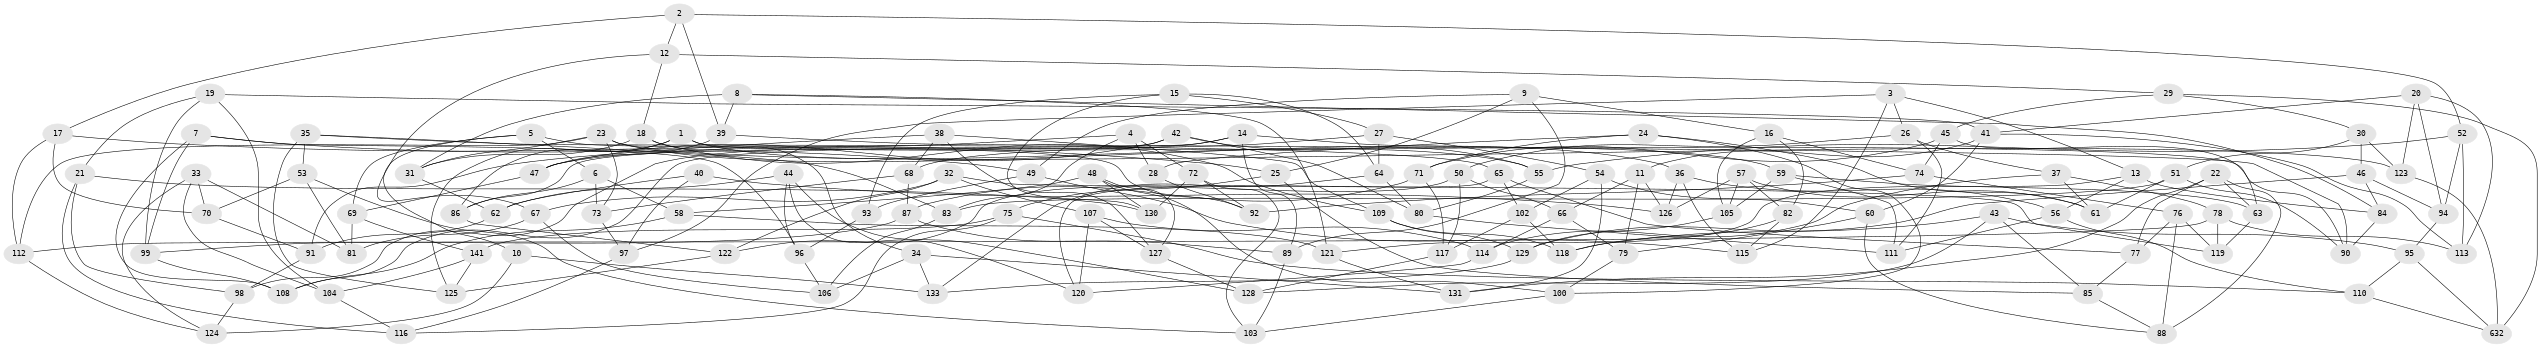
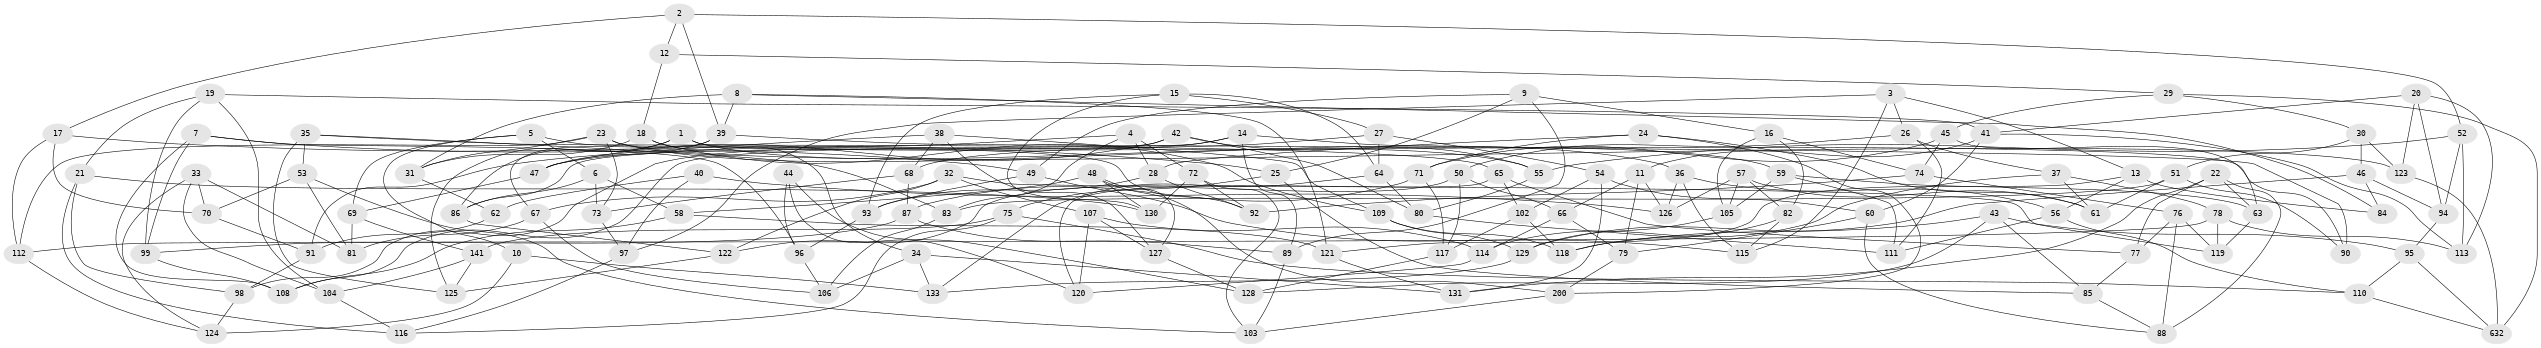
  graph {
    fontname="DejaVu Sans Mono"
    node [color=gray90 fontname="DejaVu Sans Mono" style=filled]
    edge [fontname="DejaVu Sans Mono"]
    1
    55
    86
    90
    125
    80
    122
    2
    12
    17
    39
    52
    18
    29
    67
    25
    70
    112
    47
    94
    113
    3
    13
    26
    97
    115
    84
    121
    56
    37
    50
    111
    116
    4
    28
    72
    83
    92
    93
    69
    130
    103
    106
    5
    6
    10
    58
    73
    124
    133
    81
    n52 [label=141]
    108
    7
    49
    96
    99
    8
    31
    62
    131
    9
    16
    89
    74
    82
    105
    75
    85
    11
    66
    79
    126
    114
-   100
+   100 [label=200]
    34
    109
    30
    45
    n80 [label=632]
    110
    14
    59
    98
    63
    15
    27
    64
    54
    68
    76
    118
    129
    91
    19
    21
    41
    104
    60
    20
    123
    95
    22
    77
    88
    119
    23
    36
    24
    61
    71
    117
    87
    78
    102
    46
    51
    32
    107
    127
    120
    33
    35
    53
    65
    38
    128
    40
    42
    43
    44
    48
    57
    1 -- 55
    1 -- 86
    1 -- 90
    1 -- 125
    55 -- 80
    86 -- 122
    80 -- 111
    122 -- 125
    2 -- 12
    2 -- 17
    2 -- 39
    2 -- 52
    12 -- 18
    12 -- 29
-   12 -- 67
+   39 -- 67
    17 -- 25
    17 -- 70
    17 -- 112
    39 -- 90
    39 -- 47
    52 -- 55
    52 -- 94
    52 -- 113
    18 -- 31
    18 -- 34
    18 -- 109
    29 -- 30
    29 -- 45
    29 -- n80
    67 -- 106
    67 -- 81
    25 -- 75
    25 -- 85
    70 -- 91
    112 -- 124
    47 -- 69
    94 -- 95
    3 -- 13
    3 -- 26
    3 -- 97
    3 -- 115
    13 -- 84
    13 -- 121
    13 -- 56
    26 -- 37
    26 -- 50
    26 -- 111
    97 -- 116
-   84 -- 90
    121 -- 131
    56 -- 111
    56 -- 110
    37 -- 114
    37 -- 61
    37 -- 78
    50 -- 122
    50 -- 66
    50 -- 117
    4 -- 47
    4 -- 28
    4 -- 72
    4 -- 83
    28 -- 92
+   28 -- 93
    72 -- 92
    72 -- 130
    72 -- 103
    83 -- 106
    93 -- 96
    69 -- 81
    69 -- n52
    5 -- 92
    5 -- 69
    5 -- 6
    5 -- 10
    6 -- 86
    6 -- 58
    6 -- 73
    10 -- 124
    10 -- 133
    58 -- 121
    58 -- 108
    73 -- 97
    n52 -- 125
    n52 -- 104
    7 -- 108
    7 -- 49
    7 -- 96
    7 -- 99
    49 -- 115
    49 -- 93
    96 -- 106
    99 -- 108
    8 -- 39
    8 -- 84
    8 -- 121
    8 -- 31
    31 -- 62
    62 -- 91
    9 -- 25
    9 -- 49
    9 -- 16
    9 -- 89
    16 -- 74
    16 -- 82
    16 -- 105
    89 -- 103
    74 -- 92
    74 -- 76
    82 -- 115
    82 -- 118
    105 -- 129
    75 -- 116
    75 -- n52
    75 -- 110
    85 -- 88
    11 -- 66
    11 -- 79
    11 -- 126
    66 -- 79
    66 -- 114
    79 -- 100
    114 -- 120
    100 -- 103
    34 -- 106
    34 -- 133
    34 -- 131
    109 -- 118
    109 -- 129
    30 -- 123
    30 -- 46
    30 -- 51
    45 -- 74
    45 -- 63
    45 -- 71
    110 -- n80
    14 -- 108
    14 -- 89
    14 -- 59
    14 -- 98
    59 -- 111
    59 -- 105
    59 -- 63
    98 -- 124
    63 -- 119
    15 -- 93
    15 -- 130
    15 -- 27
    15 -- 64
    27 -- 64
    27 -- 54
    27 -- 68
    64 -- 80
    64 -- 133
    54 -- 131
    54 -- 60
    54 -- 102
    68 -- 73
    68 -- 87
    76 -- 77
    76 -- 88
    76 -- 119
    129 -- 133
    91 -- 98
    19 -- 99
    19 -- 21
    19 -- 41
    19 -- 104
    21 -- 116
    21 -- 130
    21 -- 98
    41 -- 113
    41 -- 11
    41 -- 60
    104 -- 116
    60 -- 79
    60 -- 88
    20 -- 94
    20 -- 113
    20 -- 41
    20 -- 123
    123 -- n80
    95 -- n80
    95 -- 110
    22 -- 131
    22 -- 63
    22 -- 77
    22 -- 88
    77 -- 85
    23 -- 112
    23 -- 73
    23 -- 31
    23 -- 123
    23 -- 36
    36 -- 115
    36 -- 56
    36 -- 126
    24 -- 28
    24 -- 100
    24 -- 61
    24 -- 71
    71 -- 117
    71 -- 87
    117 -- 128
    87 -- 99
    87 -- 89
    78 -- 112
    78 -- 113
    78 -- 119
    102 -- 118
    102 -- 117
    46 -- 94
    46 -- 84
    46 -- 129
    51 -- 90
    51 -- 83
    51 -- 61
    32 -- 122
    32 -- 67
    32 -- 119
    32 -- 107
    107 -- 114
    107 -- 127
    107 -- 120
    127 -- 128
    33 -- 70
    33 -- 124
    33 -- 81
    33 -- 104
    35 -- 125
    35 -- 83
    35 -- 53
    35 -- 65
    53 -- 70
    53 -- 103
    53 -- 81
    65 -- 77
    65 -- 102
    65 -- 120
    38 -- 109
    38 -- 68
    38 -- 91
    38 -- 127
    40 -- 97
    40 -- 62
    40 -- 126
    42 -- 55
    42 -- 86
    42 -- 80
    42 -- 47
    43 -- 85
    43 -- 118
    43 -- 95
    43 -- 128
    44 -- 96
-   44 -- 62
    44 -- 120
    44 -- 128
    48 -- 130
    48 -- 58
    48 -- 100
    48 -- 127
    57 -- 82
    57 -- 105
    57 -- 126
    57 -- 61
  }
